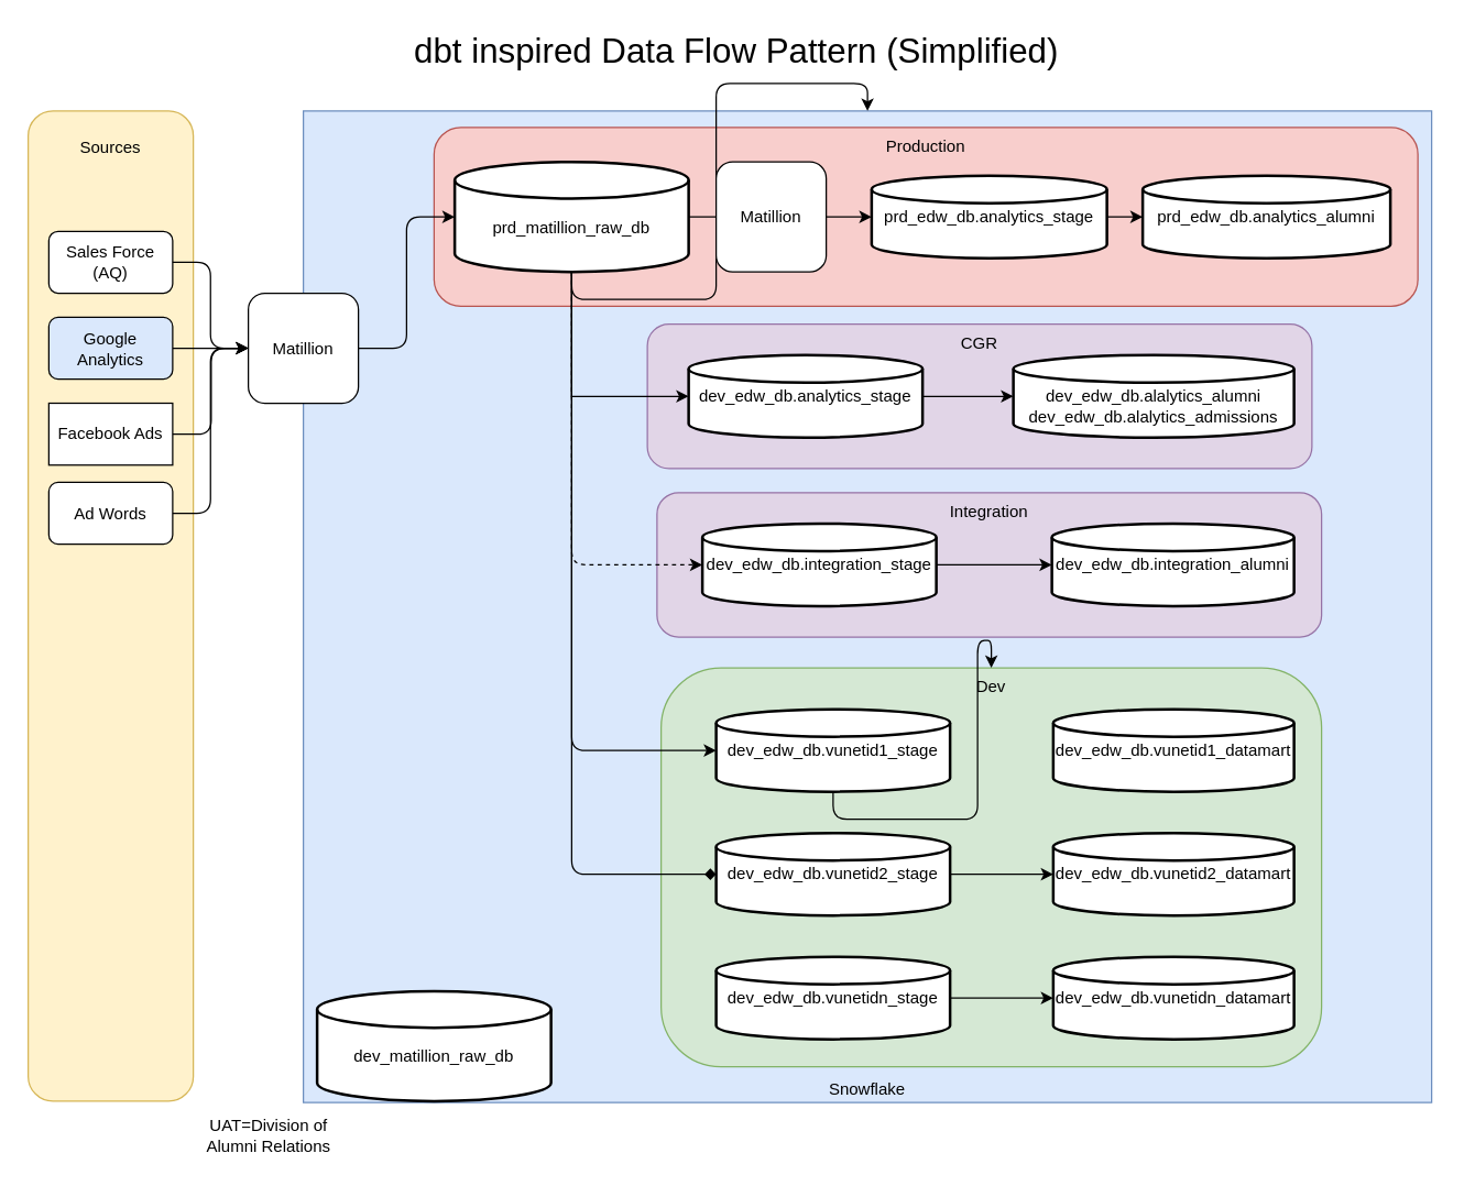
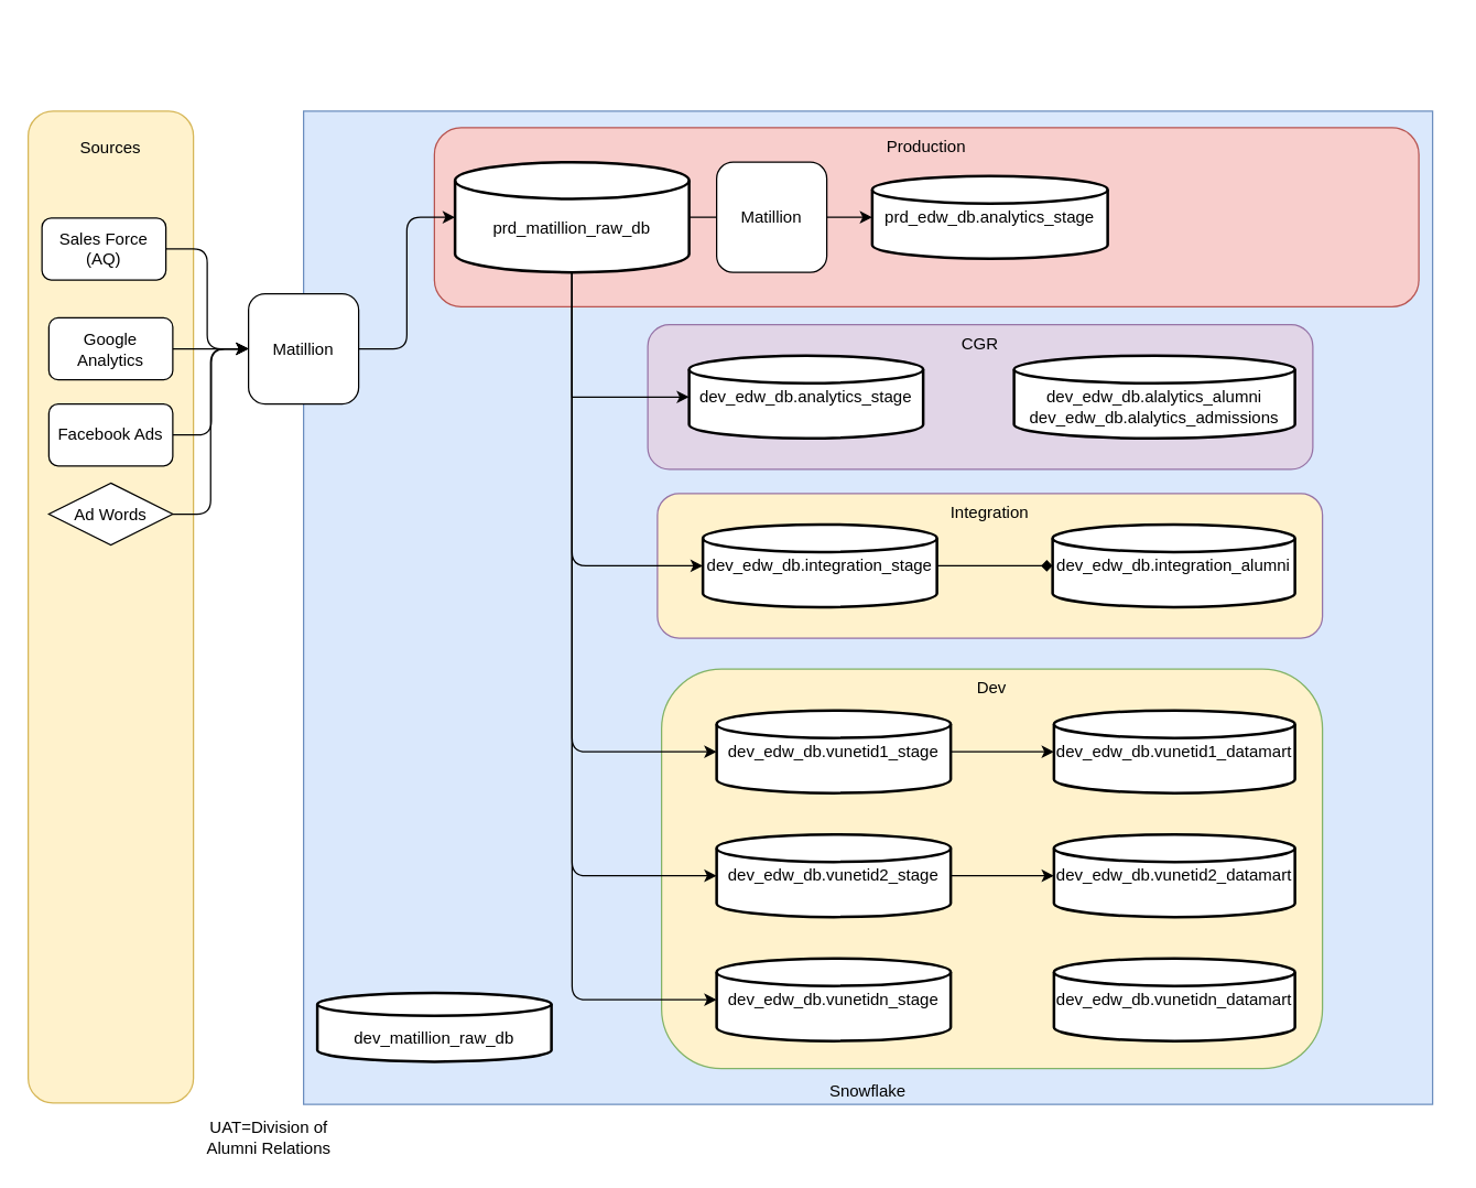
  <mxCell id="0" />
  <mxCell id="1" parent="0" />
  <mxCell id="2" value="Snowflake" style="rounded=0;whiteSpace=wrap;html=1;fontSize=12;fillColor=#dae8fc;strokeColor=#6c8ebf;verticalAlign=bottom;" parent="1" vertex="1"><mxGeometry x="220" y="80" width="820" height="721" as="geometry" /></mxCell>
  <mxCell id="3" value="Production" style="rounded=1;whiteSpace=wrap;html=1;align=center;verticalAlign=top;fillColor=#f8cecc;strokeColor=#b85450;" parent="1" vertex="1"><mxGeometry x="315" y="92" width="715" height="130" as="geometry" /></mxCell>
- <mxCell id="4" value="Integration" style="rounded=1;whiteSpace=wrap;html=1;align=center;verticalAlign=top;fillColor=#e1d5e7;strokeColor=#9673a6;" parent="1" vertex="1"><mxGeometry x="477" y="357.5" width="483" height="105" as="geometry" /></mxCell>
- <mxCell id="5" value="Dev" style="rounded=1;whiteSpace=wrap;html=1;align=center;verticalAlign=top;fillColor=#d5e8d4;strokeColor=#82b366;" parent="1" vertex="1"><mxGeometry x="480" y="485" width="480" height="290" as="geometry" /></mxCell>
- <mxCell id="6" style="edgeStyle=orthogonalEdgeStyle;rounded=1;orthogonalLoop=1;jettySize=auto;html=1;entryX=0;entryY=0.5;entryDx=0;entryDy=0;entryPerimeter=0;" parent="1" source="7" target="14" edge="1"><mxGeometry relative="1" as="geometry" /></mxCell>
+ <mxCell id="4" value="Integration" style="rounded=1;whiteSpace=wrap;html=1;align=center;verticalAlign=top;fillColor=#fff2cc;strokeColor=#9673a6;" parent="1" vertex="1"><mxGeometry x="477" y="357.5" width="483" height="105" as="geometry" /></mxCell>
+ <mxCell id="5" value="Dev" style="rounded=1;whiteSpace=wrap;html=1;align=center;verticalAlign=top;fillColor=#fff2cc;strokeColor=#82b366;" parent="1" vertex="1"><mxGeometry x="480" y="485" width="480" height="290" as="geometry" /></mxCell>
  <mxCell id="7" value="prd_edw_db.analytics_stage" style="strokeWidth=2;html=1;shape=mxgraph.flowchart.database;whiteSpace=wrap;rounded=1;" parent="1" vertex="1"><mxGeometry x="633" y="127" width="171" height="60" as="geometry" /></mxCell>
- <mxCell id="8" style="edgeStyle=orthogonalEdgeStyle;rounded=1;orthogonalLoop=1;jettySize=auto;html=1;entryX=0;entryY=0.5;entryDx=0;entryDy=0;entryPerimeter=0;exitX=0.5;exitY=1;exitDx=0;exitDy=0;exitPerimeter=0;dashed=1;" parent="1" source="13" target="16" edge="1"><mxGeometry relative="1" as="geometry" /></mxCell>
- <mxCell id="9" style="edgeStyle=orthogonalEdgeStyle;rounded=1;orthogonalLoop=1;jettySize=auto;html=1;exitX=0.5;exitY=1;exitDx=0;exitDy=0;exitPerimeter=0;" parent="1" source="13" target="2" edge="1"><mxGeometry relative="1" as="geometry" /></mxCell>
+ <mxCell id="8" style="edgeStyle=orthogonalEdgeStyle;rounded=1;orthogonalLoop=1;jettySize=auto;html=1;entryX=0;entryY=0.5;entryDx=0;entryDy=0;entryPerimeter=0;exitX=0.5;exitY=1;exitDx=0;exitDy=0;exitPerimeter=0;" parent="1" source="13" target="16" edge="1"><mxGeometry relative="1" as="geometry" /></mxCell>
+ <mxCell id="9" style="edgeStyle=orthogonalEdgeStyle;rounded=1;orthogonalLoop=1;jettySize=auto;html=1;entryX=0;entryY=0.5;entryDx=0;entryDy=0;entryPerimeter=0;exitX=0.5;exitY=1;exitDx=0;exitDy=0;exitPerimeter=0;" parent="1" source="13" target="26" edge="1"><mxGeometry relative="1" as="geometry" /></mxCell>
  <mxCell id="10" style="edgeStyle=orthogonalEdgeStyle;rounded=1;orthogonalLoop=1;jettySize=auto;html=1;entryX=0;entryY=0.5;entryDx=0;entryDy=0;entryPerimeter=0;fontSize=12;" parent="1" source="13" target="7" edge="1"><mxGeometry relative="1" as="geometry" /></mxCell>
- <mxCell id="11" style="rounded=1;orthogonalLoop=1;jettySize=auto;html=1;entryX=0;entryY=0.5;entryDx=0;entryDy=0;entryPerimeter=0;fontSize=12;edgeStyle=orthogonalEdgeStyle;endArrow=diamond;" parent="1" source="13" target="22" edge="1"><mxGeometry relative="1" as="geometry"><Array as="points"><mxPoint x="415" y="635" /></Array></mxGeometry></mxCell>
+ <mxCell id="11" style="rounded=1;orthogonalLoop=1;jettySize=auto;html=1;entryX=0;entryY=0.5;entryDx=0;entryDy=0;entryPerimeter=0;fontSize=12;edgeStyle=orthogonalEdgeStyle;" parent="1" source="13" target="22" edge="1"><mxGeometry relative="1" as="geometry"><Array as="points"><mxPoint x="415" y="635" /></Array></mxGeometry></mxCell>
  <mxCell id="12" style="edgeStyle=orthogonalEdgeStyle;rounded=1;orthogonalLoop=1;jettySize=auto;html=1;entryX=0;entryY=0.5;entryDx=0;entryDy=0;entryPerimeter=0;fontSize=12;" parent="1" source="13" target="19" edge="1"><mxGeometry relative="1" as="geometry"><Array as="points"><mxPoint x="415" y="545" /></Array></mxGeometry></mxCell>
  <mxCell id="13" value="&lt;br&gt;prd_matillion_raw_db" style="strokeWidth=2;html=1;shape=mxgraph.flowchart.database;whiteSpace=wrap;rounded=1;" parent="1" vertex="1"><mxGeometry x="330" y="117" width="170" height="80" as="geometry" /></mxCell>
- <mxCell id="14" value="prd_edw_db.analytics_alumni" style="strokeWidth=2;html=1;shape=mxgraph.flowchart.database;whiteSpace=wrap;rounded=1;" parent="1" vertex="1"><mxGeometry x="830" y="127" width="180" height="60" as="geometry" /></mxCell>
- <mxCell id="15" style="edgeStyle=orthogonalEdgeStyle;rounded=1;orthogonalLoop=1;jettySize=auto;html=1;entryX=0;entryY=0.5;entryDx=0;entryDy=0;entryPerimeter=0;" parent="1" source="16" target="17" edge="1"><mxGeometry relative="1" as="geometry" /></mxCell>
+ <mxCell id="15" style="edgeStyle=orthogonalEdgeStyle;rounded=1;orthogonalLoop=1;jettySize=auto;html=1;entryX=0;entryY=0.5;entryDx=0;entryDy=0;entryPerimeter=0;endArrow=diamond;" parent="1" source="16" target="17" edge="1"><mxGeometry relative="1" as="geometry" /></mxCell>
  <mxCell id="16" value="dev_edw_db.integration_stage" style="strokeWidth=2;html=1;shape=mxgraph.flowchart.database;whiteSpace=wrap;rounded=1;" parent="1" vertex="1"><mxGeometry x="510" y="380" width="170" height="60" as="geometry" /></mxCell>
  <mxCell id="17" value="dev_edw_db.integration_alumni" style="strokeWidth=2;html=1;shape=mxgraph.flowchart.database;whiteSpace=wrap;rounded=1;" parent="1" vertex="1"><mxGeometry x="764" y="380" width="176" height="60" as="geometry" /></mxCell>
- <mxCell id="18" style="edgeStyle=orthogonalEdgeStyle;rounded=1;orthogonalLoop=1;jettySize=auto;html=1;" parent="1" source="19" target="5" edge="1"><mxGeometry relative="1" as="geometry" /></mxCell>
+ <mxCell id="18" style="edgeStyle=orthogonalEdgeStyle;rounded=1;orthogonalLoop=1;jettySize=auto;html=1;entryX=0;entryY=0.5;entryDx=0;entryDy=0;entryPerimeter=0;" parent="1" source="19" target="20" edge="1"><mxGeometry relative="1" as="geometry" /></mxCell>
  <mxCell id="19" value="dev_edw_db.vunetid1_stage" style="strokeWidth=2;html=1;shape=mxgraph.flowchart.database;whiteSpace=wrap;rounded=1;" parent="1" vertex="1"><mxGeometry x="520" y="515" width="170" height="60" as="geometry" /></mxCell>
  <mxCell id="20" value="dev_edw_db.vunetid1_datamart" style="strokeWidth=2;html=1;shape=mxgraph.flowchart.database;whiteSpace=wrap;rounded=1;" parent="1" vertex="1"><mxGeometry x="765" y="515" width="175" height="60" as="geometry" /></mxCell>
  <mxCell id="21" style="edgeStyle=orthogonalEdgeStyle;rounded=1;orthogonalLoop=1;jettySize=auto;html=1;entryX=0;entryY=0.5;entryDx=0;entryDy=0;entryPerimeter=0;" parent="1" source="22" target="23" edge="1"><mxGeometry relative="1" as="geometry" /></mxCell>
  <mxCell id="22" value="dev_edw_db.vunetid2_stage" style="strokeWidth=2;html=1;shape=mxgraph.flowchart.database;whiteSpace=wrap;rounded=1;" parent="1" vertex="1"><mxGeometry x="520" y="605" width="170" height="60" as="geometry" /></mxCell>
  <mxCell id="23" value="dev_edw_db.vunetid2_datamart" style="strokeWidth=2;html=1;shape=mxgraph.flowchart.database;whiteSpace=wrap;rounded=1;" parent="1" vertex="1"><mxGeometry x="765" y="605" width="175" height="60" as="geometry" /></mxCell>
- <mxCell id="24" value="dbt inspired Data Flow Pattern (Simplified)" style="text;html=1;strokeColor=none;fillColor=none;align=center;verticalAlign=middle;whiteSpace=wrap;rounded=1;fontSize=25;" parent="1" vertex="1"><mxGeometry x="20" y="20" width="1030" height="30" as="geometry" /></mxCell>
- <mxCell id="25" style="edgeStyle=orthogonalEdgeStyle;rounded=1;orthogonalLoop=1;jettySize=auto;html=1;" parent="1" source="26" target="27" edge="1"><mxGeometry relative="1" as="geometry" /></mxCell>
  <mxCell id="26" value="dev_edw_db.vunetidn_stage" style="strokeWidth=2;html=1;shape=mxgraph.flowchart.database;whiteSpace=wrap;rounded=1;" parent="1" vertex="1"><mxGeometry x="520" y="695" width="170" height="60" as="geometry" /></mxCell>
  <mxCell id="27" value="dev_edw_db.vunetidn_datamart" style="strokeWidth=2;html=1;shape=mxgraph.flowchart.database;whiteSpace=wrap;rounded=1;" parent="1" vertex="1"><mxGeometry x="765" y="695" width="175" height="60" as="geometry" /></mxCell>
  <mxCell id="28" value="&lt;font style=&quot;font-size: 12px;&quot;&gt;Sources&lt;/font&gt;" style="rounded=1;whiteSpace=wrap;html=1;fontSize=25;verticalAlign=top;fillColor=#fff2cc;strokeColor=#d6b656;" parent="1" vertex="1"><mxGeometry x="20" y="80" width="120" height="720" as="geometry" /></mxCell>
  <mxCell id="29" style="edgeStyle=orthogonalEdgeStyle;rounded=1;orthogonalLoop=1;jettySize=auto;html=1;entryX=0;entryY=0.5;entryDx=0;entryDy=0;fontSize=12;" parent="1" source="30" target="36" edge="1"><mxGeometry relative="1" as="geometry" /></mxCell>
- <mxCell id="30" value="Ad Words" style="rounded=1;whiteSpace=wrap;html=1;fontSize=12;" parent="1" vertex="1"><mxGeometry x="35" y="350" width="90" height="45" as="geometry" /></mxCell>
+ <mxCell id="30" value="Ad Words" style="rhombus;whiteSpace=wrap;html=1;fontSize=12;" parent="1" vertex="1"><mxGeometry x="35" y="350" width="90" height="45" as="geometry" /></mxCell>
  <mxCell id="31" style="edgeStyle=orthogonalEdgeStyle;rounded=1;orthogonalLoop=1;jettySize=auto;html=1;entryX=0;entryY=0.5;entryDx=0;entryDy=0;fontSize=12;" parent="1" source="32" target="36" edge="1"><mxGeometry relative="1" as="geometry" /></mxCell>
- <mxCell id="32" value="Google Analytics" style="rounded=1;whiteSpace=wrap;html=1;fontSize=12;fillColor=#dae8fc;" parent="1" vertex="1"><mxGeometry x="35" y="230" width="90" height="45" as="geometry" /></mxCell>
+ <mxCell id="32" value="Google Analytics" style="rounded=1;whiteSpace=wrap;html=1;fontSize=12;" parent="1" vertex="1"><mxGeometry x="35" y="230" width="90" height="45" as="geometry" /></mxCell>
  <mxCell id="33" style="edgeStyle=elbowEdgeStyle;rounded=1;orthogonalLoop=1;jettySize=auto;html=1;entryX=0;entryY=0.5;entryDx=0;entryDy=0;fontSize=12;" parent="1" source="34" target="36" edge="1"><mxGeometry relative="1" as="geometry" /></mxCell>
- <mxCell id="34" value="Facebook Ads" style="whiteSpace=wrap;html=1;fontSize=12;rounded=0;" parent="1" vertex="1"><mxGeometry x="35" y="292.5" width="90" height="45" as="geometry" /></mxCell>
+ <mxCell id="34" value="Facebook Ads" style="rounded=1;whiteSpace=wrap;html=1;fontSize=12;" parent="1" vertex="1"><mxGeometry x="35" y="292.5" width="90" height="45" as="geometry" /></mxCell>
  <mxCell id="35" style="edgeStyle=orthogonalEdgeStyle;rounded=1;orthogonalLoop=1;jettySize=auto;html=1;entryX=0;entryY=0.5;entryDx=0;entryDy=0;entryPerimeter=0;fontSize=12;exitX=1;exitY=0.5;exitDx=0;exitDy=0;" parent="1" source="36" target="13" edge="1"><mxGeometry relative="1" as="geometry"><mxPoint x="270" y="224.5" as="sourcePoint" /></mxGeometry></mxCell>
  <mxCell id="36" value="Matillion" style="whiteSpace=wrap;html=1;aspect=fixed;fontSize=12;rounded=1;" parent="1" vertex="1"><mxGeometry x="180" y="212.5" width="80" height="80" as="geometry" /></mxCell>
- <mxCell id="37" value="Sales Force (AQ)" style="rounded=1;whiteSpace=wrap;html=1;fontSize=12;" parent="1" vertex="1"><mxGeometry x="35" y="167.5" width="90" height="45" as="geometry" /></mxCell>
- <mxCell id="38" value="&lt;br&gt;dev_matillion_raw_db" style="strokeWidth=2;html=1;shape=mxgraph.flowchart.database;whiteSpace=wrap;rounded=1;" parent="1" vertex="1"><mxGeometry x="230" y="720" width="170" height="80" as="geometry" /></mxCell>
+ <mxCell id="37" value="Sales Force (AQ)" style="rounded=1;whiteSpace=wrap;html=1;fontSize=12;" parent="1" vertex="1"><mxGeometry x="30" y="157.5" width="90" height="45" as="geometry" /></mxCell>
+ <mxCell id="38" value="&lt;br&gt;dev_matillion_raw_db" style="strokeWidth=2;html=1;shape=mxgraph.flowchart.database;whiteSpace=wrap;rounded=1;" parent="1" vertex="1"><mxGeometry x="230" y="720" width="170" height="50" as="geometry" /></mxCell>
  <mxCell id="39" style="edgeStyle=orthogonalEdgeStyle;rounded=1;orthogonalLoop=1;jettySize=auto;html=1;entryX=0;entryY=0.5;entryDx=0;entryDy=0;fontSize=12;exitX=1;exitY=0.5;exitDx=0;exitDy=0;" parent="1" source="37" target="36" edge="1"><mxGeometry relative="1" as="geometry"><mxPoint x="190" y="160" as="sourcePoint" /><mxPoint x="190" y="262.5" as="targetPoint" /></mxGeometry></mxCell>
  <mxCell id="40" value="Matillion" style="whiteSpace=wrap;html=1;aspect=fixed;fontSize=12;rounded=1;" parent="1" vertex="1"><mxGeometry x="520" y="117" width="80" height="80" as="geometry" /></mxCell>
  <mxCell id="41" value="UAT=Division of Alumni Relations" style="text;html=1;strokeColor=none;fillColor=none;align=center;verticalAlign=middle;whiteSpace=wrap;rounded=0;" parent="1" vertex="1"><mxGeometry x="140" y="810" width="110" height="30" as="geometry" /></mxCell>
  <mxCell id="42" value="CGR" style="rounded=1;whiteSpace=wrap;html=1;align=center;verticalAlign=top;fillColor=#e1d5e7;strokeColor=#9673a6;" vertex="1" parent="1"><mxGeometry x="470" y="235" width="483" height="105" as="geometry" /></mxCell>
  <mxCell id="43" value="dev_edw_db.analytics_stage" style="strokeWidth=2;html=1;shape=mxgraph.flowchart.database;whiteSpace=wrap;rounded=1;" vertex="1" parent="1"><mxGeometry x="500" y="257.5" width="170" height="60" as="geometry" /></mxCell>
  <mxCell id="44" value="&lt;br&gt;dev_edw_db.alalytics_alumni&lt;br&gt;dev_edw_db.alalytics_admissions" style="strokeWidth=2;html=1;shape=mxgraph.flowchart.database;whiteSpace=wrap;rounded=1;" vertex="1" parent="1"><mxGeometry x="736" y="257.5" width="204" height="60" as="geometry" /></mxCell>
  <mxCell id="45" style="edgeStyle=orthogonalEdgeStyle;rounded=0;orthogonalLoop=1;jettySize=auto;html=1;entryX=0;entryY=0.5;entryDx=0;entryDy=0;entryPerimeter=0;" edge="1" parent="1" source="13" target="43"><mxGeometry relative="1" as="geometry" /></mxCell>
- <mxCell id="46" style="rounded=1;orthogonalLoop=1;jettySize=auto;html=1;entryX=0;entryY=0.5;entryDx=0;entryDy=0;entryPerimeter=0;exitX=1;exitY=0.5;exitDx=0;exitDy=0;exitPerimeter=0;" edge="1" parent="1" source="43" target="44"><mxGeometry relative="1" as="geometry"><mxPoint x="680" y="292" as="sourcePoint" /><mxPoint x="736" y="291.81" as="targetPoint" /></mxGeometry></mxCell>
